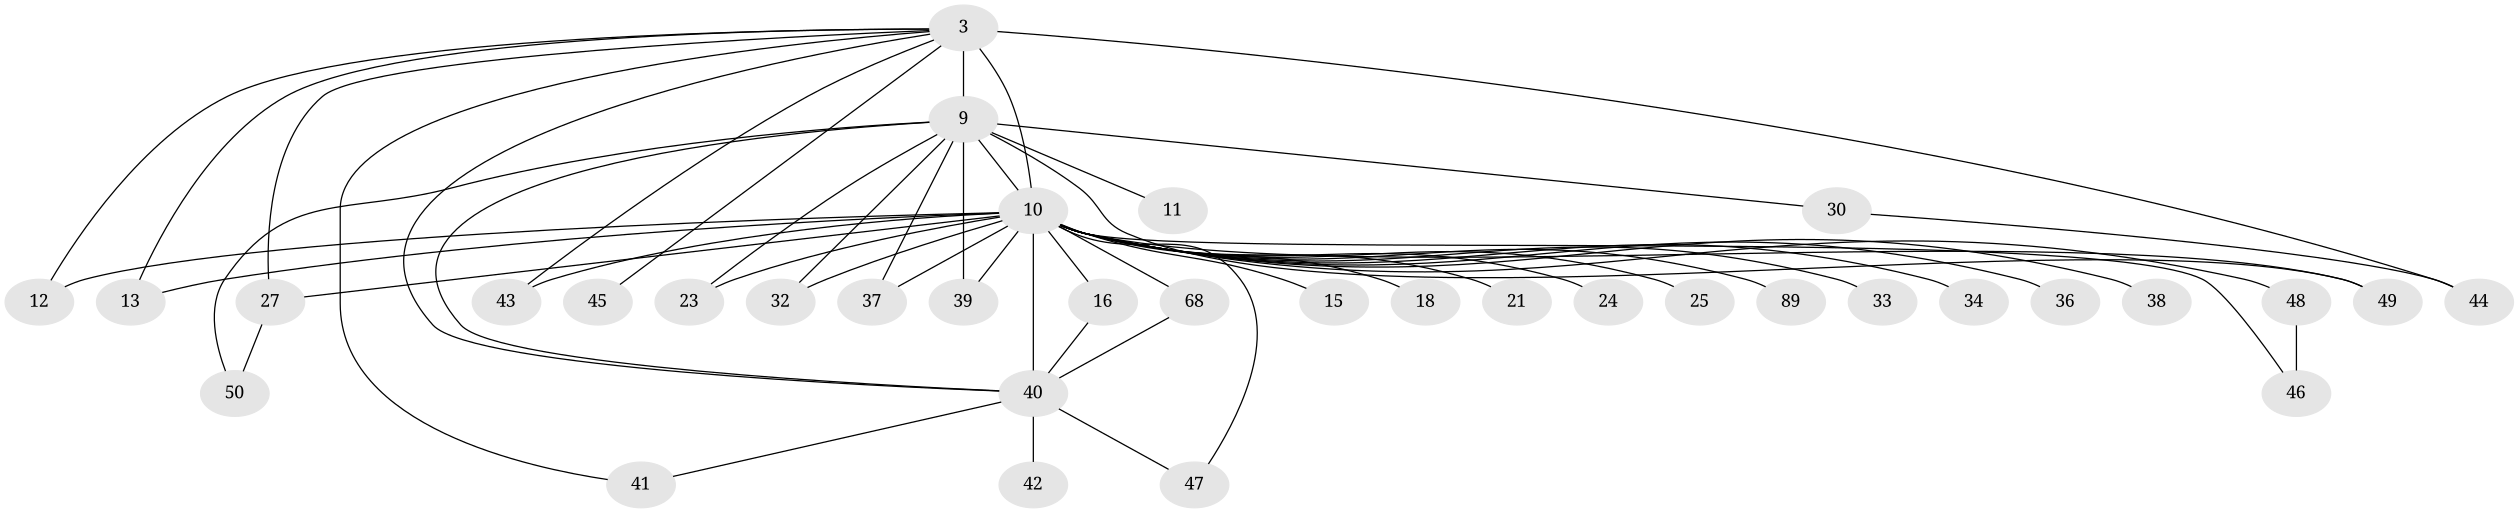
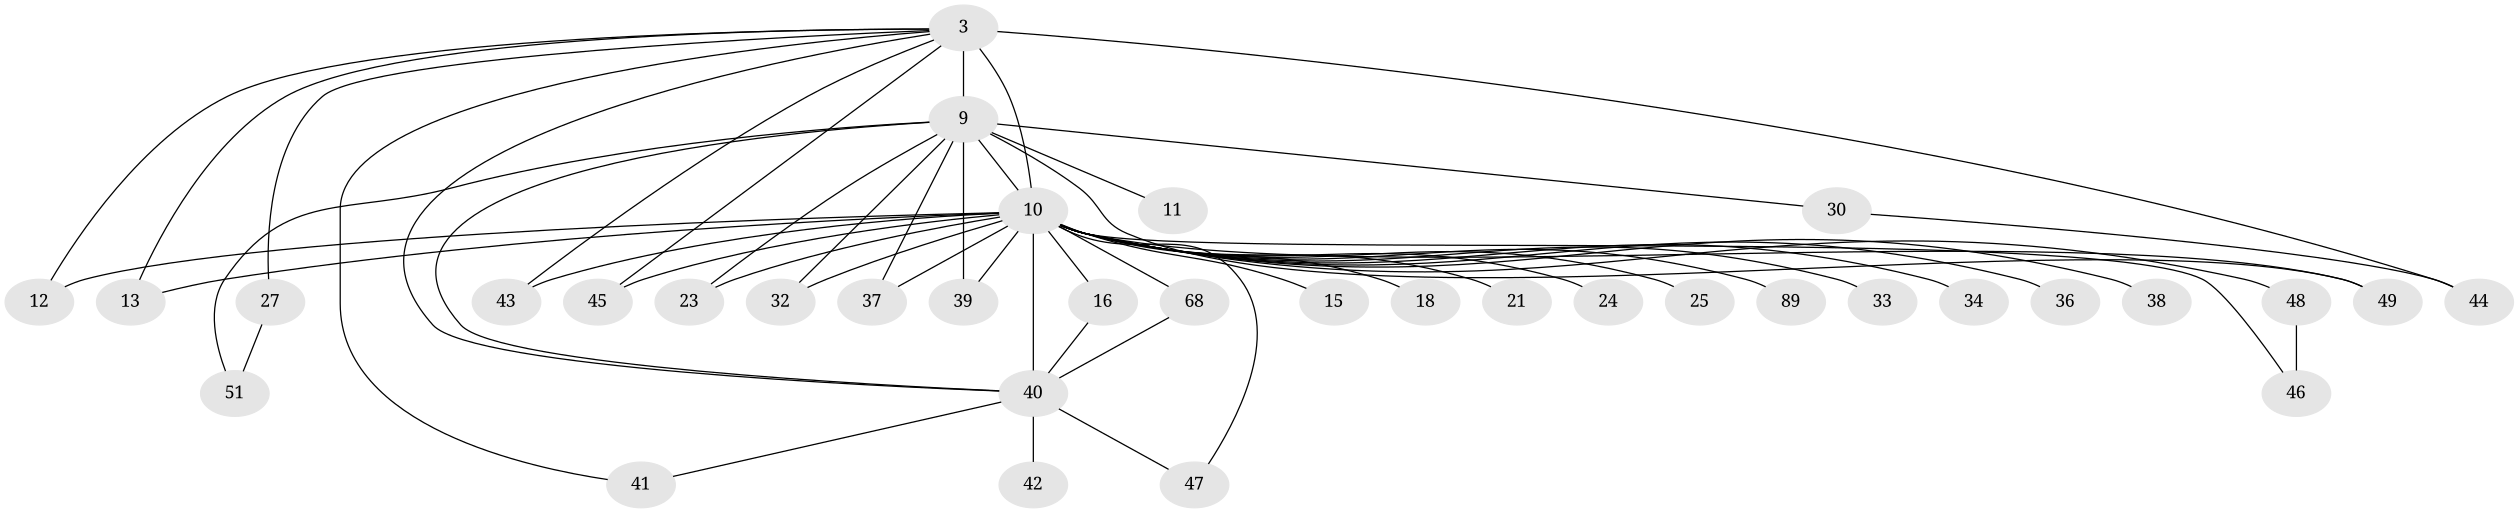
  graph {
    fontname="Noto Serif"
    node [color=gray90 fontname="Noto Serif" style=filled]
    edge [fontname="Noto Serif"]
    3 [super="+1"]
    9 [super="+5"]
    10 [super="+4+8"]
    12
    13
    27
    40 [super="+7+35"]
    41
    43
    44 [super="+22+20"]
    45
    11
    23
    30
    32 [super="+19"]
    37
    39
    49
-   50
+   50 [label=51]
    15
    16
    18
    21
    24
    25
    n26 [label=68]
    n27 [label=89]
    33 [super="+26"]
    34
    36
    38
    46 [super="+31"]
    47
    48
    42
    3 -- 9 [weight=4]
    3 -- 10 [weight=8]
    3 -- 12
    3 -- 13
    3 -- 27 [weight=2]
    3 -- 40 [weight=4]
    3 -- 41
    3 -- 43
    3 -- 44
    3 -- 45
    9 -- 10 [weight=8]
    9 -- 40 [weight=4]
    9 -- 11 [weight=2]
    9 -- 23
    9 -- 30
    9 -- 32
    9 -- 37
    9 -- 39
    9 -- 49
    9 -- 50
    10 -- 12
    10 -- 13
    10 -- 40 [weight=11]
    10 -- 43
-   10 -- 27
+   10 -- 45
    10 -- 23
    10 -- 32 [weight=2]
    10 -- 37
    10 -- 39
    10 -- 49
    10 -- 15
    10 -- 16
    10 -- 18 [weight=2]
    10 -- 21 [weight=2]
    10 -- 24 [weight=2]
    10 -- 25 [weight=2]
    10 -- n26
    10 -- n27 [weight=2]
    10 -- 33 [weight=4]
    10 -- 34
    10 -- 36 [weight=2]
    10 -- 38
    10 -- 46
    10 -- 47
    10 -- 48
    27 -- 50
    40 -- 41
    40 -- 47
    40 -- 42
    30 -- 44
    16 -- 40
    n26 -- 40
    48 -- 46 [weight=2]
  }
